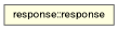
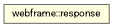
  digraph {
    rankdir=LR
    fontname=Roboto
-   n1 [color=gray40 fillcolor=lightyellow fontname=Roboto fontsize=10 height=0.2 label="response::response" shape=record style=filled width=0.4]
+   n1 [color=gray40 fillcolor=lightyellow fontname=Roboto fontsize=10 height=0.2 label="webframe::response" shape=record style=filled width=0.4]
  }
